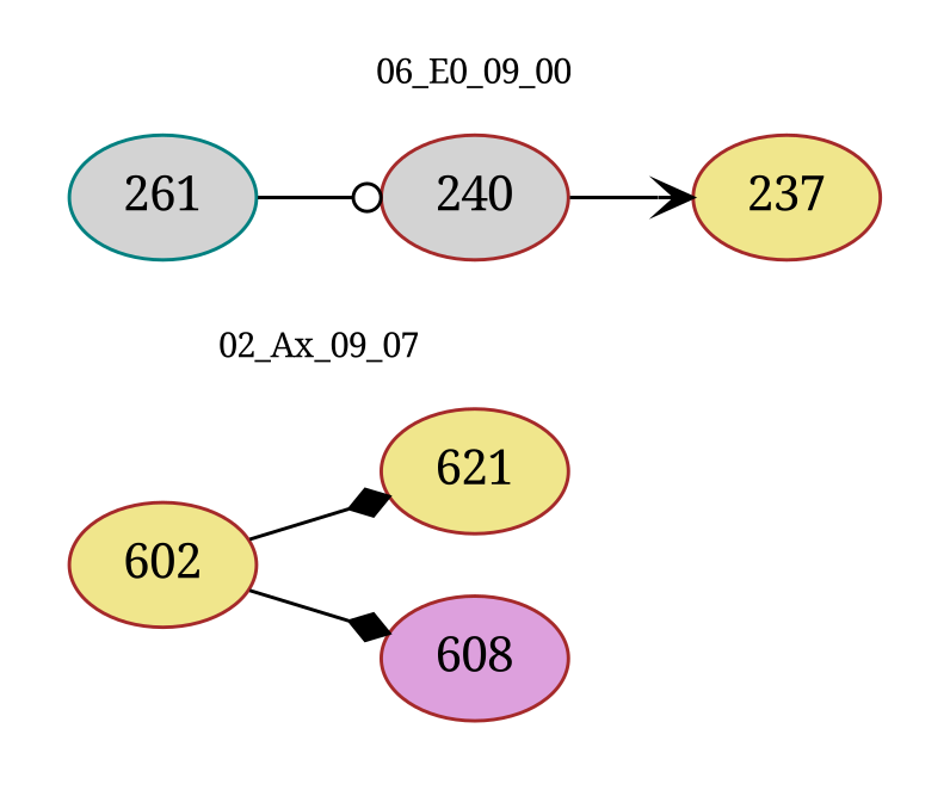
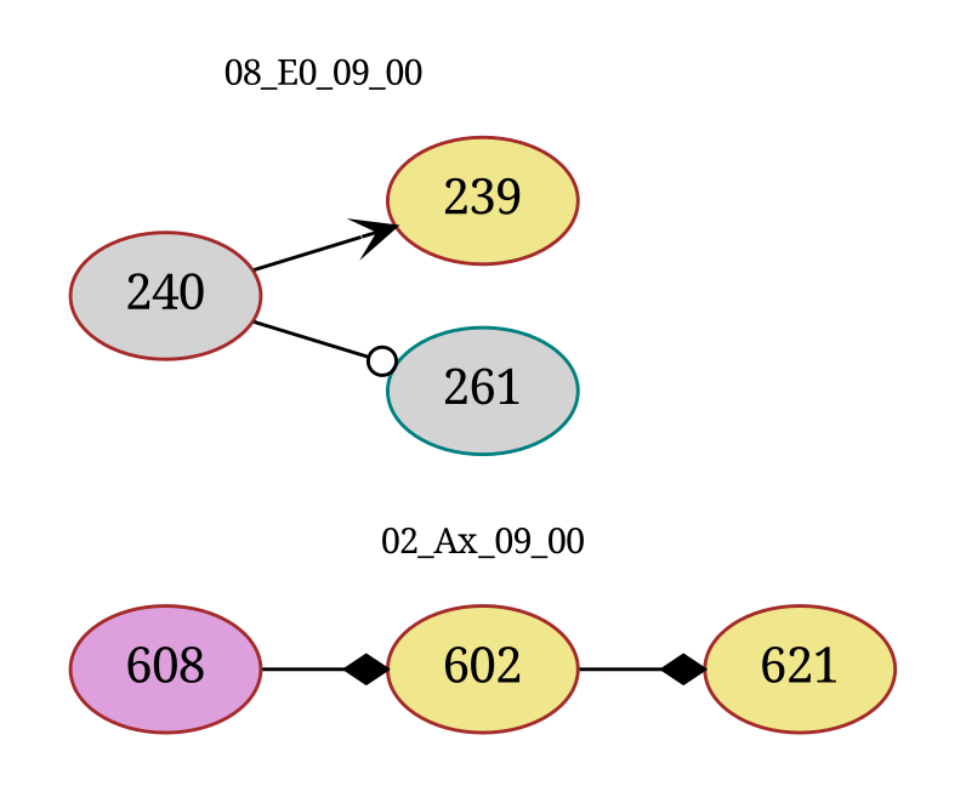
  digraph {
    fontname="Noto Serif"
    rankdir=LR
    node [color=brown fillcolor=khaki fontname="Noto Serif" style=filled]
    edge [arrowhead=diamond color=black fontname="Noto Serif"]
    n1 [label=602]
    n2 [fillcolor=plum label=608]
    n3 [label=621]
    n4 [fillcolor=lightgrey label=240]
    n5 [color=teal fillcolor=lightgrey label=261]
-   n6 [label=237]
+   n6 [label=239]
    subgraph cluster_1 {
      color=white
      fontsize=10
-     label="02_Ax_09_07"
+     label="02_Ax_09_00"
      n1
      n2
      n3
    }
    subgraph cluster_2 {
      color=white
      fontsize=10
-     label="06_E0_09_00"
+     label="08_E0_09_00"
      n4
      n5
      n6
    }
-   n1 -> n2
+   n2 -> n1
    n1 -> n3
-   n5 -> n4 [arrowhead=odot]
+   n4 -> n5 [arrowhead=odot]
    n4 -> n6 [arrowhead=vee]
  }
